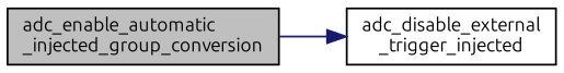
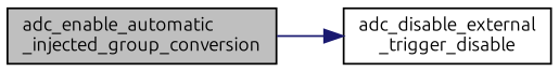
  digraph {
    rankdir=LR
    fontname=Ubuntu
    node [color=black fontname=Ubuntu fontsize=10 shape=record style=filled]
    n1 [fillcolor=grey75 fontcolor=black height=0.2 label="adc_enable_automatic\l_injected_group_conversion" width=0.4]
-   n2 [fillcolor=white height=0.2 label="adc_disable_external\l_trigger_injected" width=0.4]
+   n2 [fillcolor=white height=0.2 label="adc_disable_external\l_trigger_disable" width=0.4]
    n1 -> n2 [color=midnightblue fontname=Ubuntu fontsize=10 labelfontname=Helvetica labelfontsize=10 style=solid]
  }
